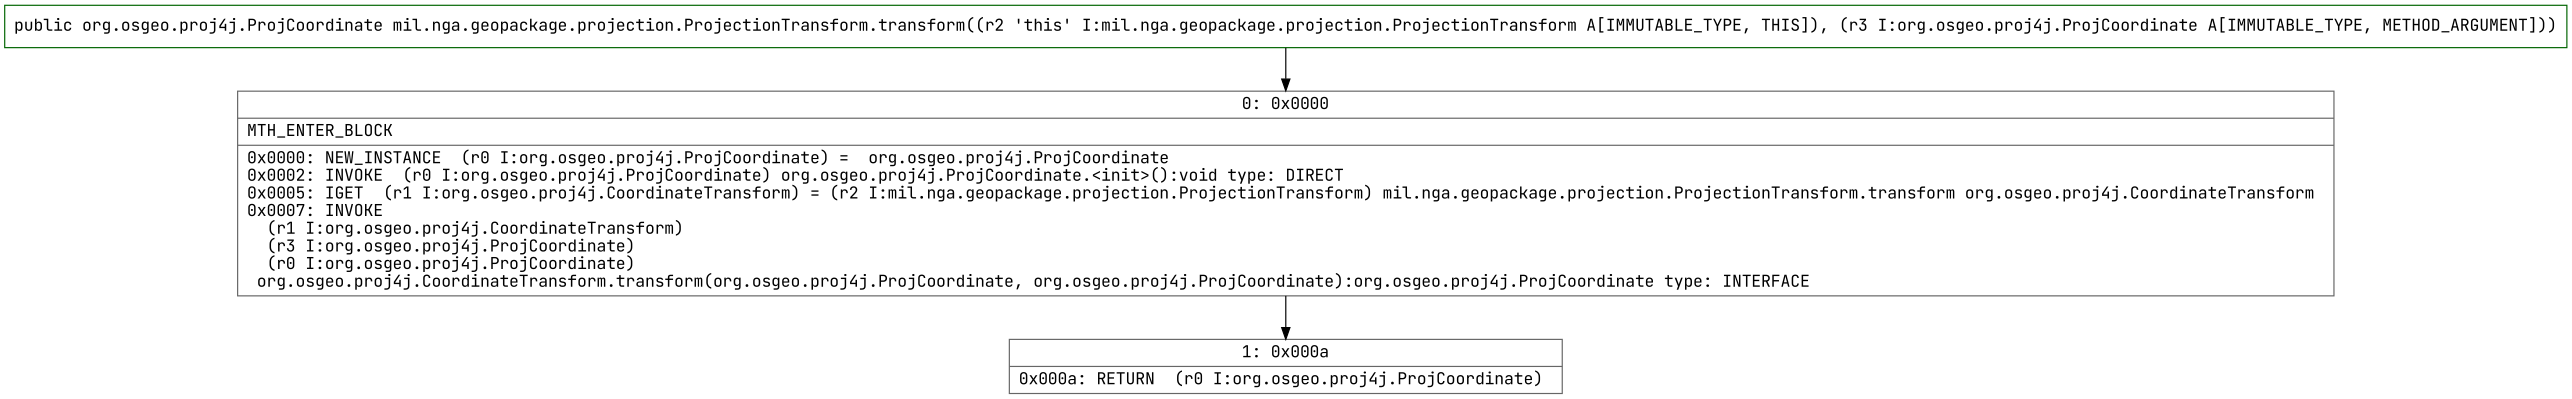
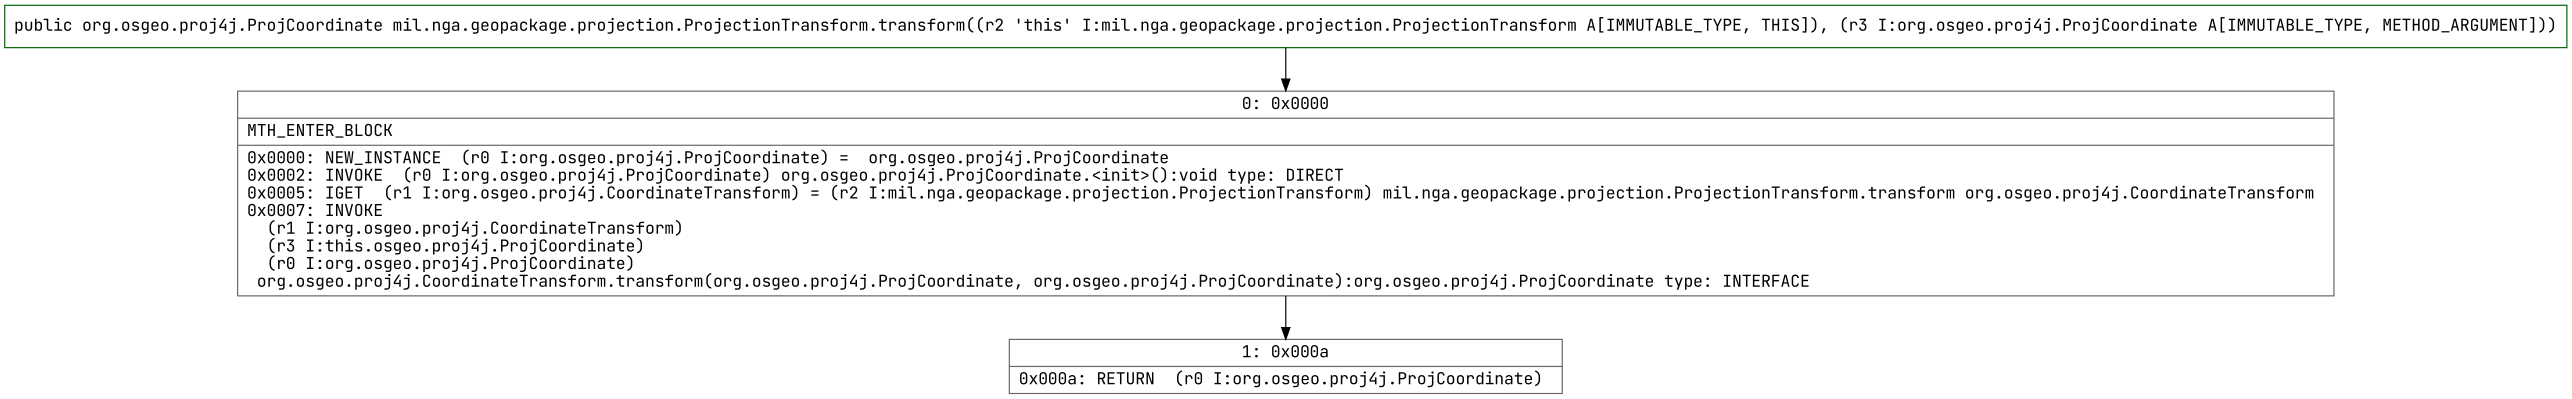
  digraph {
    fontname="JetBrains Mono"
    node [shape=record color=gray40 fontname="JetBrains Mono"]
    edge [fontname="JetBrains Mono"]
-   n1 [label="{0\:\ 0x0000|MTH_ENTER_BLOCK\l|0x0000: NEW_INSTANCE  (r0 I:org.osgeo.proj4j.ProjCoordinate) =  org.osgeo.proj4j.ProjCoordinate \l0x0002: INVOKE  (r0 I:org.osgeo.proj4j.ProjCoordinate) org.osgeo.proj4j.ProjCoordinate.\<init\>():void type: DIRECT \l0x0005: IGET  (r1 I:org.osgeo.proj4j.CoordinateTransform) = (r2 I:mil.nga.geopackage.projection.ProjectionTransform) mil.nga.geopackage.projection.ProjectionTransform.transform org.osgeo.proj4j.CoordinateTransform \l0x0007: INVOKE  \l  (r1 I:org.osgeo.proj4j.CoordinateTransform)\l  (r3 I:org.osgeo.proj4j.ProjCoordinate)\l  (r0 I:org.osgeo.proj4j.ProjCoordinate)\l org.osgeo.proj4j.CoordinateTransform.transform(org.osgeo.proj4j.ProjCoordinate, org.osgeo.proj4j.ProjCoordinate):org.osgeo.proj4j.ProjCoordinate type: INTERFACE \l}"]
+   n1 [label="{0\:\ 0x0000|MTH_ENTER_BLOCK\l|0x0000: NEW_INSTANCE  (r0 I:org.osgeo.proj4j.ProjCoordinate) =  org.osgeo.proj4j.ProjCoordinate \l0x0002: INVOKE  (r0 I:org.osgeo.proj4j.ProjCoordinate) org.osgeo.proj4j.ProjCoordinate.\<init\>():void type: DIRECT \l0x0005: IGET  (r1 I:org.osgeo.proj4j.CoordinateTransform) = (r2 I:mil.nga.geopackage.projection.ProjectionTransform) mil.nga.geopackage.projection.ProjectionTransform.transform org.osgeo.proj4j.CoordinateTransform \l0x0007: INVOKE  \l  (r1 I:org.osgeo.proj4j.CoordinateTransform)\l  (r3 I:this.osgeo.proj4j.ProjCoordinate)\l  (r0 I:org.osgeo.proj4j.ProjCoordinate)\l org.osgeo.proj4j.CoordinateTransform.transform(org.osgeo.proj4j.ProjCoordinate, org.osgeo.proj4j.ProjCoordinate):org.osgeo.proj4j.ProjCoordinate type: INTERFACE \l}"]
    n2 [label="{1\:\ 0x000a|0x000a: RETURN  (r0 I:org.osgeo.proj4j.ProjCoordinate) \l}"]
    n3 [label="{public org.osgeo.proj4j.ProjCoordinate mil.nga.geopackage.projection.ProjectionTransform.transform((r2 'this' I:mil.nga.geopackage.projection.ProjectionTransform A[IMMUTABLE_TYPE, THIS]), (r3 I:org.osgeo.proj4j.ProjCoordinate A[IMMUTABLE_TYPE, METHOD_ARGUMENT])) }" color=darkgreen]
    n1 -> n2
    n3 -> n1
  }
